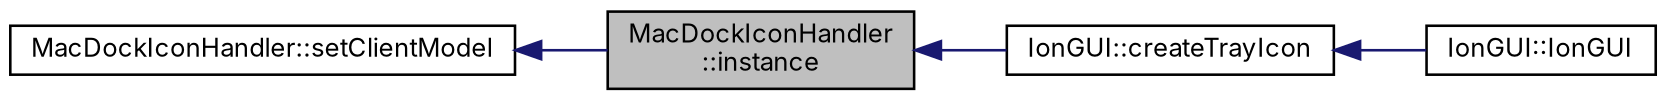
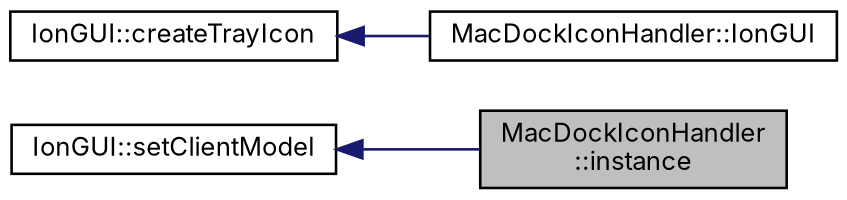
  digraph {
    fontname=Inter
    rankdir=LR
    node [color=black fillcolor=white fontname=Inter fontsize=10 shape=record style=filled]
    edge [color=midnightblue dir=back fontname=Inter fontsize=10 labelfontname=Helvetica labelfontsize=10 style=solid]
    n1 [fillcolor=grey75 fontcolor=black height=0.2 label="MacDockIconHandler\l::instance" width=0.4]
    n2 [height=0.2 label="IonGUI::createTrayIcon" width=0.4]
-   n3 [height=0.2 label="MacDockIconHandler::setClientModel" width=0.4]
-   n4 [height=0.2 label="IonGUI::IonGUI" width=0.4]
-   n1 -> n2
+   n3 [height=0.2 label="IonGUI::setClientModel" width=0.4]
+   n4 [height=0.2 label="MacDockIconHandler::IonGUI" width=0.4]
    n2 -> n4
    n3 -> n1
  }
